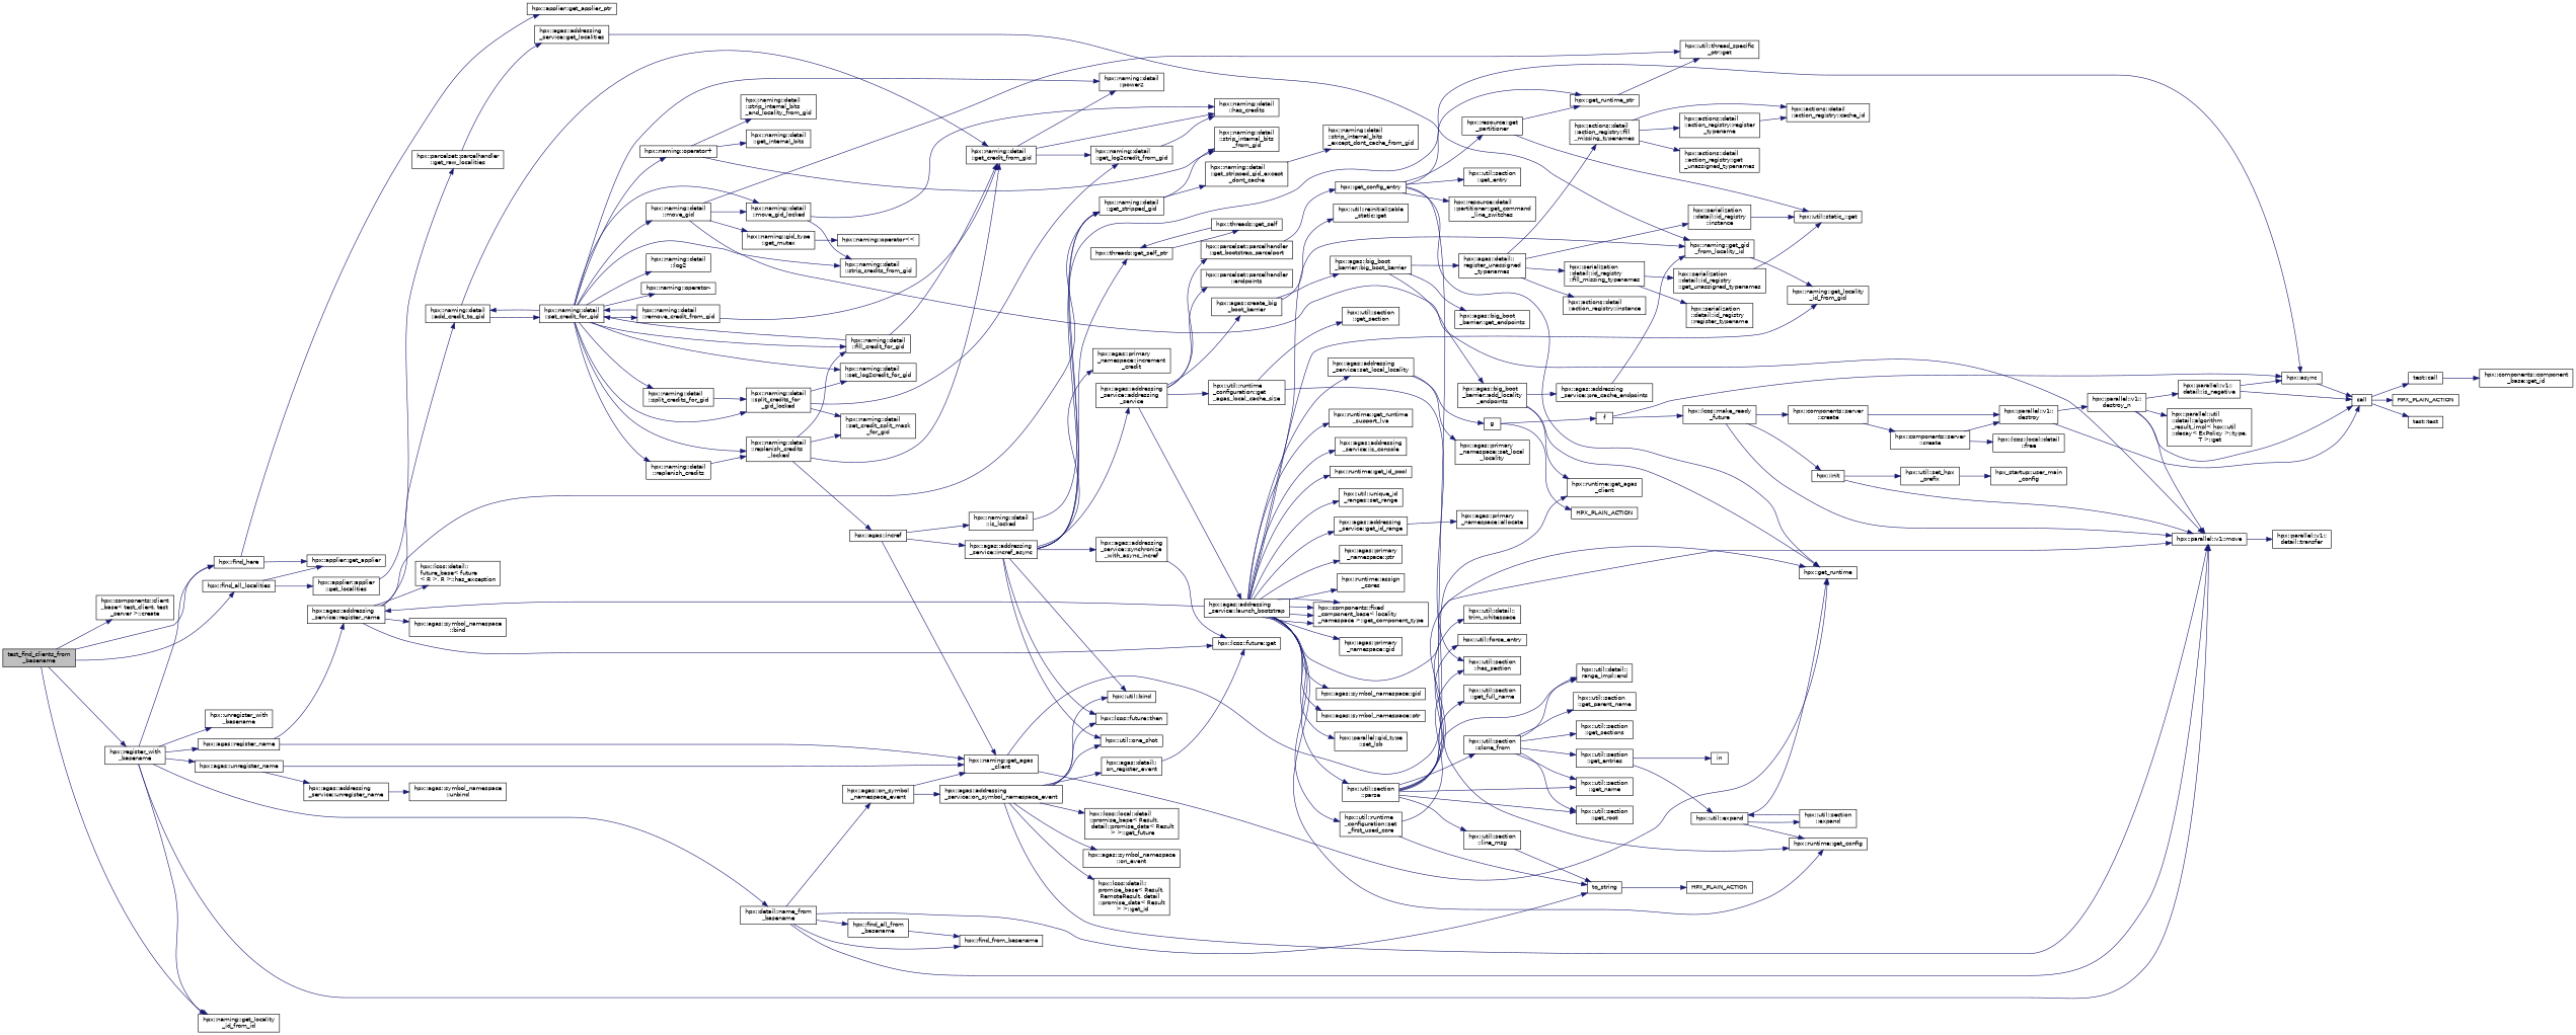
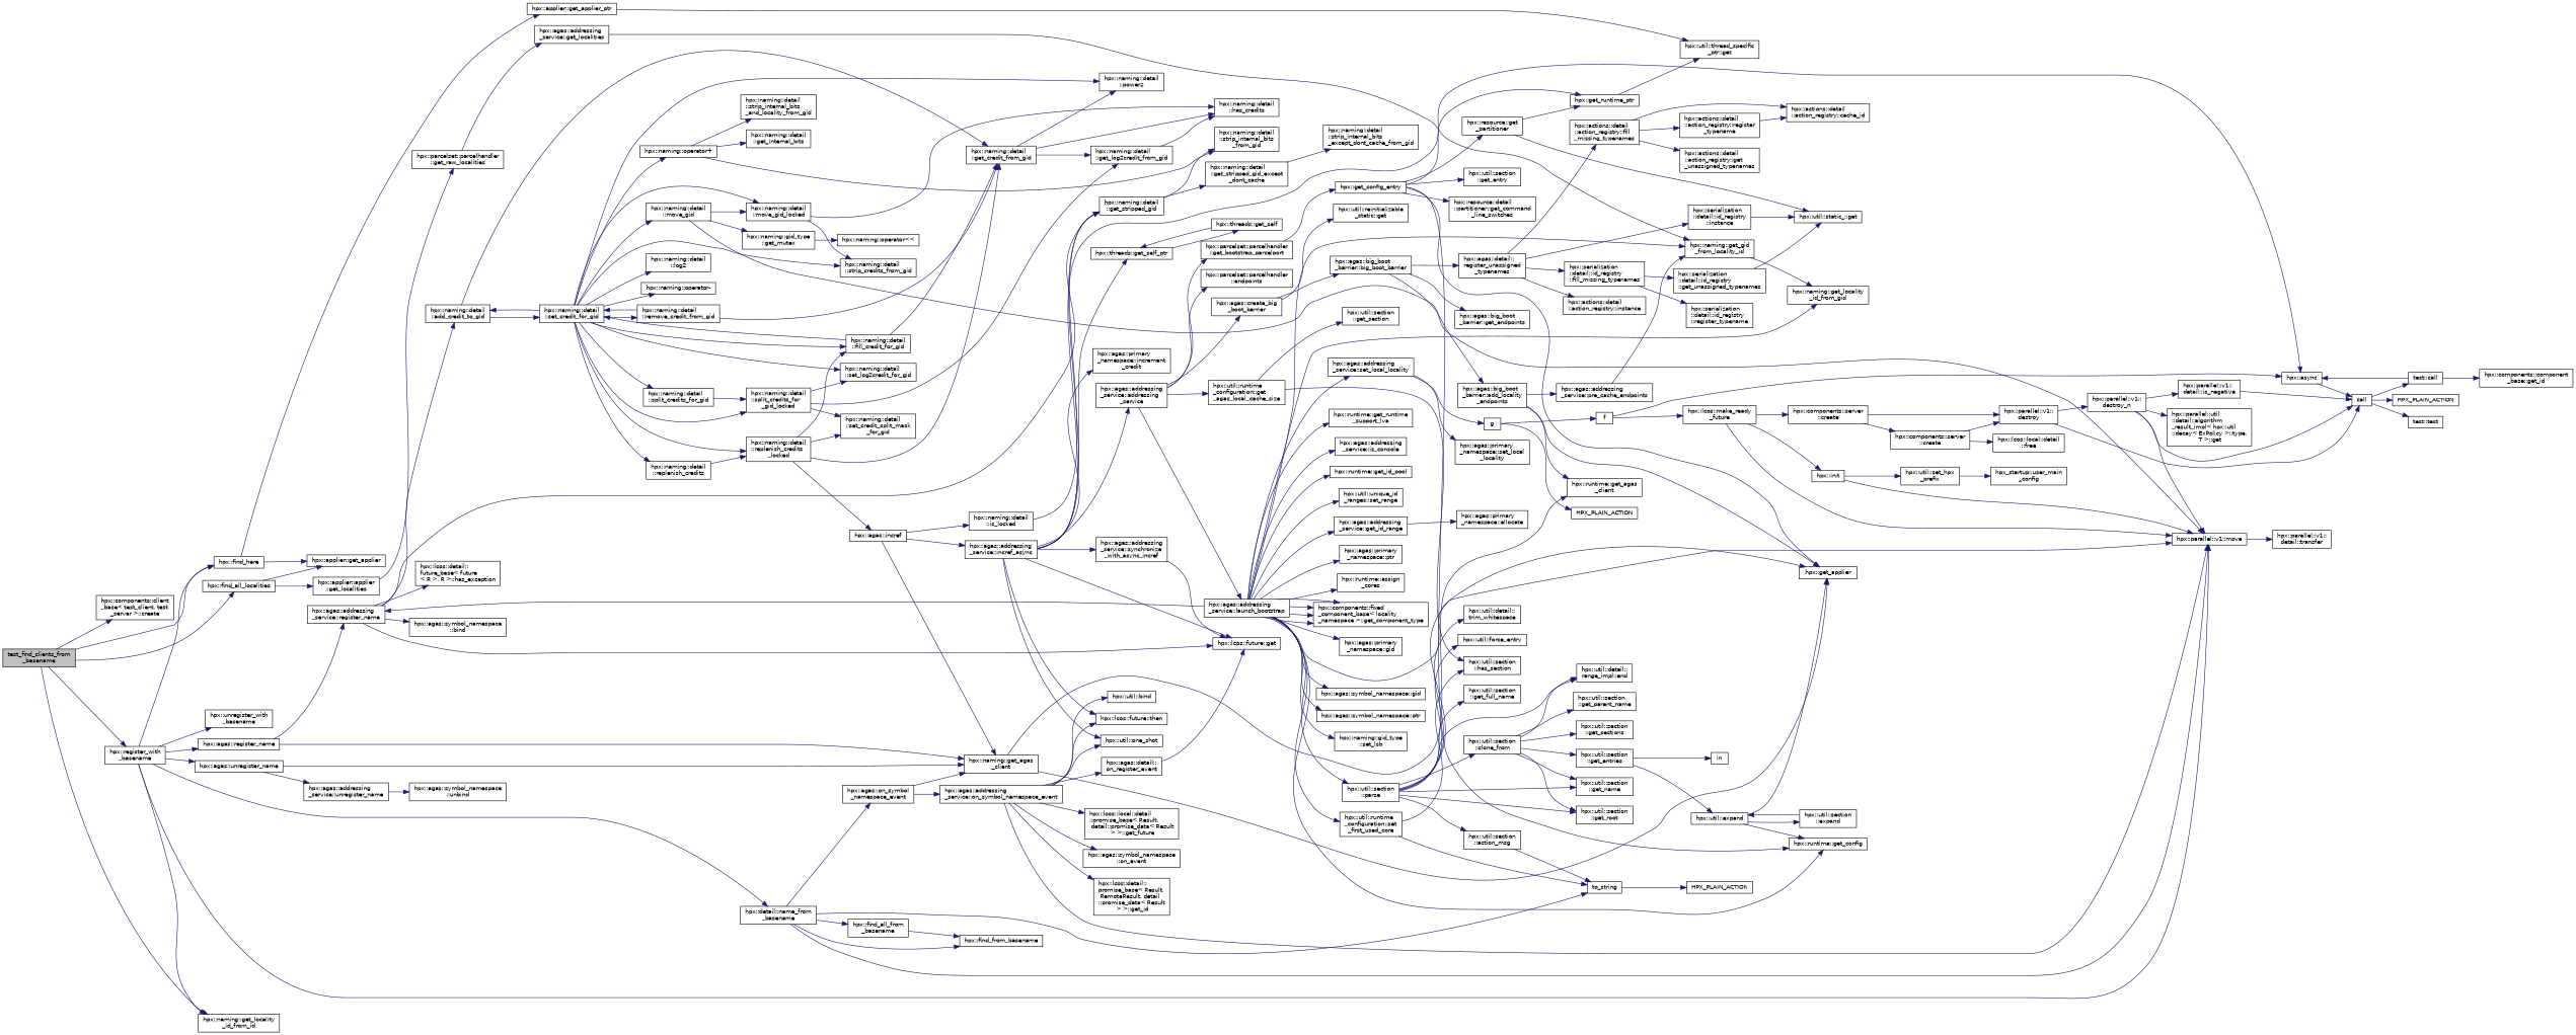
  digraph {
    rankdir=LR
    node [color=black fillcolor=white fontname=Helvetica fontsize=10 shape=record style=filled]
    edge [color=midnightblue fontname=Helvetica fontsize=10 labelfontname=Helvetica labelfontsize=10 style=solid]
    n1 [fillcolor=grey75 fontcolor=black height=0.2 label="test_find_clients_from\l_basename" width=0.4]
    n2 [height=0.2 label="hpx::components::client\l_base\< test_client, test\l_server \>::create" width=0.4]
    n3 [height=0.2 label="hpx::find_here" width=0.4]
    n4 [height=0.2 label="hpx::register_with\l_basename" width=0.4]
    n5 [height=0.2 label="hpx::naming::get_locality\l_id_from_id" width=0.4]
    n6 [height=0.2 label="hpx::find_all_localities" width=0.4]
    n7 [height=0.2 label="hpx::applier::get_applier_ptr" width=0.4]
    n8 [height=0.2 label="hpx::applier::get_applier" width=0.4]
    n9 [height=0.2 label="hpx::detail::name_from\l_basename" width=0.4]
    n10 [height=0.2 label="hpx::parallel::v1::move" width=0.4]
    n11 [height=0.2 label="hpx::agas::register_name" width=0.4]
    n12 [height=0.2 label="hpx::unregister_with\l_basename" width=0.4]
    n13 [height=0.2 label="hpx::agas::unregister_name" width=0.4]
    n14 [height=0.2 label="hpx::applier::applier\l::get_localities" width=0.4]
    n15 [height=0.2 label="hpx::util::thread_specific\l_ptr::get" width=0.4]
    n16 [height=0.2 label=to_string width=0.4]
    n17 [height=0.2 label="hpx::find_all_from\l_basename" width=0.4]
    n18 [height=0.2 label="hpx::find_from_basename" width=0.4]
    n19 [height=0.2 label="hpx::agas::on_symbol\l_namespace_event" width=0.4]
    n20 [height=0.2 label="hpx::parallel::v1::\ldetail::transfer" width=0.4]
    n21 [height=0.2 label="hpx::naming::get_agas\l_client" width=0.4]
    n22 [height=0.2 label="hpx::agas::addressing\l_service::register_name" width=0.4]
    n23 [height=0.2 label="hpx::agas::addressing\l_service::unregister_name" width=0.4]
    n24 [height=0.2 label=HPX_PLAIN_ACTION width=0.4]
    n25 [height=0.2 label="hpx::agas::addressing\l_service::on_symbol_namespace_event" width=0.4]
-   n26 [height=0.2 label="hpx::get_runtime" width=0.4]
+   n26 [height=0.2 label="hpx::get_applier" width=0.4]
    n27 [height=0.2 label="hpx::runtime::get_agas\l_client" width=0.4]
    n28 [height=0.2 label="hpx::lcos::local::detail\l::promise_base\< Result,\l detail::promise_data\< Result\l \> \>::get_future" width=0.4]
    n29 [height=0.2 label="hpx::agas::symbol_namespace\l::on_event" width=0.4]
    n30 [height=0.2 label="hpx::lcos::detail::\lpromise_base\< Result,\l RemoteResult, detail\l::promise_data\< Result\l \> \>::get_id" width=0.4]
    n31 [height=0.2 label="hpx::lcos::future::then" width=0.4]
    n32 [height=0.2 label="hpx::util::bind" width=0.4]
    n33 [height=0.2 label="hpx::util::one_shot" width=0.4]
    n34 [height=0.2 label="hpx::agas::detail::\lon_register_event" width=0.4]
    n35 [height=0.2 label="hpx::lcos::future::get" width=0.4]
    n36 [height=0.2 label="hpx::agas::symbol_namespace\l::bind" width=0.4]
    n37 [height=0.2 label="hpx::naming::detail\l::get_stripped_gid" width=0.4]
    n38 [height=0.2 label="hpx::lcos::detail::\lfuture_base\< future\l\< R \>, R \>::has_exception" width=0.4]
    n39 [height=0.2 label="hpx::naming::detail\l::add_credit_to_gid" width=0.4]
    n40 [height=0.2 label="hpx::naming::detail\l::strip_internal_bits\l_from_gid" width=0.4]
    n41 [height=0.2 label="hpx::naming::detail\l::get_stripped_gid_except\l_dont_cache" width=0.4]
    n42 [height=0.2 label="hpx::naming::detail\l::get_credit_from_gid" width=0.4]
    n43 [height=0.2 label="hpx::naming::detail\l::set_credit_for_gid" width=0.4]
    n44 [height=0.2 label="hpx::naming::detail\l::strip_internal_bits\l_except_dont_cache_from_gid" width=0.4]
    n45 [height=0.2 label="hpx::naming::detail\l::has_credits" width=0.4]
    n46 [height=0.2 label="hpx::naming::detail\l::power2" width=0.4]
    n47 [height=0.2 label="hpx::naming::detail\l::get_log2credit_from_gid" width=0.4]
    n48 [height=0.2 label="hpx::naming::detail\l::log2" width=0.4]
    n49 [height=0.2 label="hpx::naming::detail\l::set_log2credit_for_gid" width=0.4]
    n50 [height=0.2 label="hpx::naming::detail\l::strip_credits_from_gid" width=0.4]
    n51 [height=0.2 label="hpx::naming::detail\l::remove_credit_from_gid" width=0.4]
    n52 [height=0.2 label="hpx::naming::detail\l::fill_credit_for_gid" width=0.4]
    n53 [height=0.2 label="hpx::naming::detail\l::move_gid" width=0.4]
    n54 [height=0.2 label="hpx::naming::detail\l::move_gid_locked" width=0.4]
    n55 [height=0.2 label="hpx::naming::detail\l::replenish_credits" width=0.4]
    n56 [height=0.2 label="hpx::naming::detail\l::replenish_credits\l_locked" width=0.4]
    n57 [height=0.2 label="hpx::naming::detail\l::split_credits_for_gid" width=0.4]
    n58 [height=0.2 label="hpx::naming::detail\l::split_credits_for\l_gid_locked" width=0.4]
    n59 [height=0.2 label="hpx::naming::operator+" width=0.4]
    n60 [height=0.2 label="hpx::naming::operator-" width=0.4]
    n61 [height=0.2 label="hpx::naming::gid_type\l::get_mutex" width=0.4]
    n62 [height=0.2 label="hpx::naming::detail\l::set_credit_split_mask\l_for_gid" width=0.4]
    n63 [height=0.2 label="hpx::agas::incref" width=0.4]
    n64 [height=0.2 label="hpx::naming::detail\l::get_internal_bits" width=0.4]
    n65 [height=0.2 label="hpx::naming::detail\l::strip_internal_bits\l_and_locality_from_gid" width=0.4]
    n66 [height=0.2 label="hpx::naming::operator\<\<" width=0.4]
    n67 [height=0.2 label="hpx::naming::detail\l::is_locked" width=0.4]
    n68 [height=0.2 label="hpx::agas::addressing\l_service::incref_async" width=0.4]
    n69 [height=0.2 label="hpx::threads::get_self_ptr" width=0.4]
    n70 [height=0.2 label="hpx::agas::addressing\l_service::addressing\l_service" width=0.4]
    n71 [height=0.2 label="hpx::async" width=0.4]
    n72 [height=0.2 label="hpx::agas::primary\l_namespace::increment\l_credit" width=0.4]
    n73 [height=0.2 label="hpx::agas::addressing\l_service::synchronize\l_with_async_incref" width=0.4]
    n74 [height=0.2 label="hpx::threads::get_self" width=0.4]
    n75 [height=0.2 label="hpx::util::runtime\l_configuration::get\l_agas_local_cache_size" width=0.4]
    n76 [height=0.2 label="hpx::parcelset::parcelhandler\l::get_bootstrap_parcelport" width=0.4]
    n77 [height=0.2 label="hpx::agas::create_big\l_boot_barrier" width=0.4]
    n78 [height=0.2 label="hpx::parcelset::parcelhandler\l::endpoints" width=0.4]
    n79 [height=0.2 label="hpx::agas::addressing\l_service::launch_bootstrap" width=0.4]
    n80 [height=0.2 label=call width=0.4]
    n81 [height=0.2 label="hpx::lcos::make_ready\l_future" width=0.4]
    n82 [height=0.2 label="hpx::init" width=0.4]
    n83 [height=0.2 label="hpx::components::server\l::create" width=0.4]
    n84 [height=0.2 label="hpx::util::section\l::has_section" width=0.4]
    n85 [height=0.2 label="hpx::util::section\l::get_section" width=0.4]
    n86 [height=0.2 label="hpx::get_config_entry" width=0.4]
    n87 [height=0.2 label="hpx::util::reinitializable\l_static::get" width=0.4]
    n88 [height=0.2 label="hpx::agas::big_boot\l_barrier::big_boot_barrier" width=0.4]
    n89 [height=0.2 label="hpx::runtime::get_config" width=0.4]
    n90 [height=0.2 label="hpx::naming::get_gid\l_from_locality_id" width=0.4]
    n91 [height=0.2 label="hpx::naming::get_locality\l_id_from_gid" width=0.4]
    n92 [height=0.2 label="hpx::agas::primary\l_namespace::ptr" width=0.4]
    n93 [height=0.2 label="hpx::agas::addressing\l_service::set_local_locality" width=0.4]
    n94 [height=0.2 label="hpx::runtime::assign\l_cores" width=0.4]
    n95 [height=0.2 label="hpx::util::runtime\l_configuration::set\l_first_used_core" width=0.4]
    n96 [height=0.2 label="hpx::components::fixed\l_component_base\< locality\l_namespace \>::get_component_type" width=0.4]
    n97 [height=0.2 label="hpx::agas::primary\l_namespace::gid" width=0.4]
    n98 [height=0.2 label="hpx::agas::symbol_namespace::gid" width=0.4]
    n99 [height=0.2 label="hpx::agas::symbol_namespace::ptr" width=0.4]
    n100 [height=0.2 label="hpx::util::section\l::parse" width=0.4]
-   n101 [height=0.2 label="hpx::parallel::gid_type\l::set_lsb" width=0.4]
+   n101 [height=0.2 label="hpx::naming::gid_type\l::set_lsb" width=0.4]
    n102 [height=0.2 label="hpx::runtime::get_runtime\l_support_lva" width=0.4]
    n103 [height=0.2 label="hpx::agas::addressing\l_service::is_console" width=0.4]
    n104 [height=0.2 label="hpx::agas::addressing\l_service::get_id_range" width=0.4]
    n105 [height=0.2 label="hpx::runtime::get_id_pool" width=0.4]
    n106 [height=0.2 label="hpx::util::unique_id\l_ranges::set_range" width=0.4]
    n107 [height=0.2 label="hpx::get_runtime_ptr" width=0.4]
    n108 [height=0.2 label="hpx::util::section\l::get_entry" width=0.4]
    n109 [height=0.2 label="hpx::resource::get\l_partitioner" width=0.4]
    n110 [height=0.2 label="hpx::resource::detail\l::partitioner::get_command\l_line_switches" width=0.4]
    n111 [height=0.2 label="hpx::util::static_::get" width=0.4]
    n112 [height=0.2 label="hpx::agas::detail::\lregister_unassigned\l_typenames" width=0.4]
    n113 [height=0.2 label="hpx::agas::big_boot\l_barrier::add_locality\l_endpoints" width=0.4]
    n114 [height=0.2 label="hpx::agas::big_boot\l_barrier::get_endpoints" width=0.4]
    n115 [height=0.2 label="hpx::serialization\l::detail::id_registry\l::instance" width=0.4]
    n116 [height=0.2 label="hpx::serialization\l::detail::id_registry\l::fill_missing_typenames" width=0.4]
    n117 [height=0.2 label="hpx::actions::detail\l::action_registry::instance" width=0.4]
    n118 [height=0.2 label="hpx::actions::detail\l::action_registry::fill\l_missing_typenames" width=0.4]
    n119 [height=0.2 label="hpx::agas::addressing\l_service::pre_cache_endpoints" width=0.4]
    n120 [height=0.2 label="hpx::serialization\l::detail::id_registry\l::get_unassigned_typenames" width=0.4]
    n121 [height=0.2 label="hpx::serialization\l::detail::id_registry\l::register_typename" width=0.4]
    n122 [height=0.2 label="hpx::actions::detail\l::action_registry::get\l_unassigned_typenames" width=0.4]
    n123 [height=0.2 label="hpx::actions::detail\l::action_registry::register\l_typename" width=0.4]
    n124 [height=0.2 label="hpx::actions::detail\l::action_registry::cache_id" width=0.4]
    n125 [height=0.2 label=g width=0.4]
    n126 [height=0.2 label="hpx::agas::primary\l_namespace::set_local\l_locality" width=0.4]
    n127 [height=0.2 label="hpx::util::detail::\lrange_impl::end" width=0.4]
    n128 [height=0.2 label="hpx::util::detail::\ltrim_whitespace" width=0.4]
-   n129 [height=0.2 label="hpx::util::section\l::line_msg" width=0.4]
+   n129 [height=0.2 label="hpx::util::section\l::action_msg" width=0.4]
    n130 [height=0.2 label="hpx::util::force_entry" width=0.4]
    n131 [height=0.2 label="hpx::util::section\l::get_full_name" width=0.4]
    n132 [height=0.2 label="hpx::util::section\l::clone_from" width=0.4]
    n133 [height=0.2 label="hpx::util::section\l::get_name" width=0.4]
    n134 [height=0.2 label="hpx::util::section\l::get_root" width=0.4]
    n135 [height=0.2 label="hpx::agas::primary\l_namespace::allocate" width=0.4]
    n136 [height=0.2 label=f width=0.4]
    n137 [height=0.2 label=HPX_PLAIN_ACTION width=0.4]
    n138 [height=0.2 label="test::test" width=0.4]
    n139 [height=0.2 label=HPX_PLAIN_ACTION width=0.4]
    n140 [height=0.2 label="test::call" width=0.4]
    n141 [height=0.2 label="hpx::components::component\l_base::get_id" width=0.4]
    n142 [height=0.2 label="hpx::util::set_hpx\l_prefix" width=0.4]
    n143 [height=0.2 label="hpx::components::server\l::create" width=0.4]
    n144 [height=0.2 label="hpx::parallel::v1::\ldestroy" width=0.4]
    n145 [height=0.2 label="hpx_startup::user_main\l_config" width=0.4]
    n146 [height=0.2 label="hpx::lcos::local::detail\l::free" width=0.4]
    n147 [height=0.2 label="hpx::parallel::v1::\ldestroy_n" width=0.4]
    n148 [height=0.2 label="hpx::parallel::v1::\ldetail::is_negative" width=0.4]
    n149 [height=0.2 label="hpx::parallel::util\l::detail::algorithm\l_result_impl\< hpx::util\l::decay\< ExPolicy \>::type,\l T \>::get" width=0.4]
    n150 [height=0.2 label="hpx::util::section\l::get_parent_name" width=0.4]
    n151 [height=0.2 label="hpx::util::section\l::get_entries" width=0.4]
    n152 [height=0.2 label="hpx::util::section\l::get_sections" width=0.4]
    n153 [height=0.2 label="hpx::util::expand" width=0.4]
    n154 [height=0.2 label=in width=0.4]
    n155 [height=0.2 label="hpx::util::section\l::expand" width=0.4]
    n156 [height=0.2 label="hpx::agas::symbol_namespace\l::unbind" width=0.4]
    n157 [height=0.2 label="hpx::parcelset::parcelhandler\l::get_raw_localities" width=0.4]
    n158 [height=0.2 label="hpx::agas::addressing\l_service::get_localities" width=0.4]
    n1 -> n2
    n1 -> n3
    n1 -> n4
    n1 -> n5
    n1 -> n6
    n3 -> n7
    n3 -> n8
    n4 -> n3
    n4 -> n5
    n4 -> n9
    n4 -> n10
    n4 -> n11
    n4 -> n12
    n4 -> n13
    n6 -> n8
    n6 -> n14
-   n53 -> n15
+   n7 -> n15
    n9 -> n10
    n9 -> n16
    n9 -> n17
    n9 -> n18
    n9 -> n19
    n10 -> n20
    n11 -> n21
    n11 -> n22
    n13 -> n21
    n13 -> n23
    n14 -> n157
    n16 -> n24
    n17 -> n18
    n19 -> n21
    n19 -> n25
    n21 -> n26
    n21 -> n27
    n22 -> n35
    n22 -> n36
    n22 -> n37
    n22 -> n38
    n22 -> n39
    n23 -> n156
    n25 -> n10
    n25 -> n28
    n25 -> n29
    n25 -> n30
    n25 -> n31
    n25 -> n32
    n25 -> n33
    n25 -> n34
    n34 -> n35
    n37 -> n40
    n37 -> n41
    n39 -> n42
    n39 -> n43
    n41 -> n44
    n42 -> n45
    n42 -> n46
    n42 -> n47
    n43 -> n39
    n43 -> n46
    n43 -> n48
    n43 -> n49
    n43 -> n50
    n43 -> n51
    n43 -> n52
    n43 -> n53
    n43 -> n54
    n43 -> n55
    n43 -> n56
    n43 -> n57
    n43 -> n58
    n43 -> n59
    n43 -> n60
    n47 -> n45
    n51 -> n42
    n51 -> n43
    n52 -> n42
    n52 -> n43
    n53 -> n10
    n53 -> n54
    n53 -> n61
    n54 -> n45
    n54 -> n50
    n55 -> n56
    n56 -> n42
    n56 -> n52
    n56 -> n62
    n56 -> n63
    n57 -> n58
    n58 -> n47
    n58 -> n49
    n58 -> n62
    n59 -> n40
    n59 -> n64
    n59 -> n65
    n61 -> n66
    n63 -> n21
    n63 -> n67
    n63 -> n68
    n67 -> n37
    n68 -> n31
-   n68 -> n32
+   n68 -> n35
    n68 -> n33
    n68 -> n37
    n68 -> n69
    n68 -> n70
    n68 -> n71
    n68 -> n72
    n68 -> n73
    n69 -> n74
    n70 -> n75
    n70 -> n76
    n70 -> n77
    n70 -> n78
    n70 -> n79
    n71 -> n80
    n73 -> n35
    n74 -> n69
    n75 -> n84
    n75 -> n85
    n76 -> n86
    n77 -> n87
    n77 -> n88
    n79 -> n22
    n79 -> n26
    n79 -> n89
    n79 -> n90
    n79 -> n91
    n79 -> n92
    n79 -> n93
    n79 -> n94
    n79 -> n95
    n79 -> n96
    n79 -> n96
    n79 -> n96
    n79 -> n96
    n79 -> n97
    n79 -> n98
    n79 -> n99
    n79 -> n100
    n79 -> n101
    n79 -> n102
    n79 -> n103
    n79 -> n104
    n79 -> n105
    n79 -> n106
    n80 -> n138
    n80 -> n139
    n80 -> n140
    n81 -> n10
    n81 -> n82
    n81 -> n83
    n82 -> n10
    n82 -> n142
    n83 -> n143
    n83 -> n144
    n86 -> n26
    n86 -> n89
    n86 -> n107
    n86 -> n108
    n86 -> n109
    n86 -> n110
    n88 -> n112
    n88 -> n113
    n88 -> n114
    n90 -> n91
    n93 -> n125
    n93 -> n126
    n95 -> n16
    n95 -> n84
    n100 -> n10
    n100 -> n127
    n100 -> n128
    n100 -> n129
    n100 -> n130
    n100 -> n131
    n100 -> n132
    n100 -> n133
    n100 -> n134
    n104 -> n135
    n107 -> n15
    n109 -> n107
    n109 -> n111
    n112 -> n115
    n112 -> n116
    n112 -> n117
    n112 -> n118
    n113 -> n26
    n113 -> n27
    n113 -> n119
    n115 -> n111
    n116 -> n120
    n116 -> n121
    n118 -> n122
    n118 -> n123
    n118 -> n124
    n119 -> n90
    n120 -> n111
    n123 -> n124
    n125 -> n136
    n125 -> n137
    n129 -> n16
    n132 -> n127
    n132 -> n133
    n132 -> n134
    n132 -> n150
    n132 -> n151
    n132 -> n152
    n136 -> n71
    n136 -> n81
-   n148 -> n71
+   n140 -> n71
    n140 -> n141
    n142 -> n145
    n143 -> n144
    n143 -> n146
    n144 -> n80
    n144 -> n147
    n147 -> n10
    n147 -> n80
    n147 -> n148
    n147 -> n149
    n148 -> n80
    n151 -> n153
    n151 -> n154
    n153 -> n26
    n153 -> n89
    n153 -> n155
    n155 -> n153
    n157 -> n158
    n158 -> n90
  }
